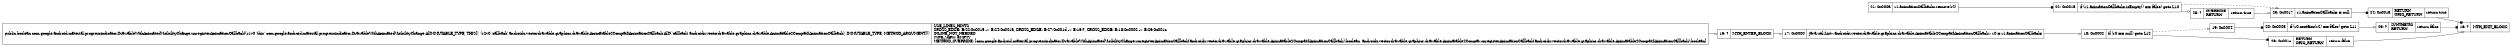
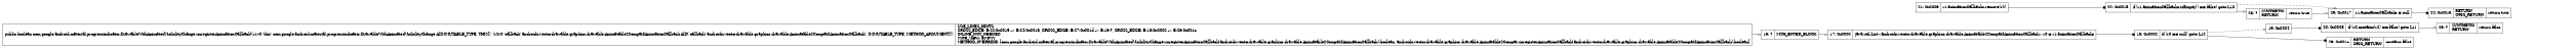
  digraph {
    rankdir=LR
    node [shape=record]
    edge [arrowhead=onormal]
    n1 [label="{15\:\ ?|MTH_ENTER_BLOCK\l}"]
    n2 [label="{17\:\ 0x0000|java.util.List\<androidx.vectordrawable.graphics.drawable.Animatable2Compat$AnimationCallback\> r0 = r1.animationCallbacks\l}"]
    n3 [label="{18\:\ 0x0002|if (r0 == null) goto L12\l}"]
    n4 [label="{19\:\ 0x0004}"]
-   n5 [label="{26\:\ 0x001c|RETURN\lORIG_RETURN\l|return false\l}"]
+   n5 [label="{26\:\ 0x001c|RETURN\lORIG_RETURN\l|contains false\l}"]
    n6 [label="{20\:\ 0x0008|if (r0.contains(r2) == false) goto L11\l}"]
-   n7 [label="{16\:\ ?|MTH_EXIT_BLOCK\l}"]
    n8 [label="{29\:\ ?|SYNTHETIC\lRETURN\l|return false\l}"]
    n9 [label="{21\:\ 0x000a|r1.animationCallbacks.remove(r2)\l}"]
    n10 [label="{22\:\ 0x0015|if (r1.animationCallbacks.isEmpty() == false) goto L10\l}"]
    n11 [label="{23\:\ 0x0017|r1.animationCallbacks = null\l}"]
-   n12 [label="{28\:\ ?|OVERRIDE\lRETURN\l|return true\l}"]
+   n12 [label="{28\:\ ?|SYNTHETIC\lRETURN\l|return true\l}"]
    n13 [label="{24\:\ 0x001a|RETURN\lORIG_RETURN\l|return true\l}"]
    n14 [label="{public boolean com.google.android.material.progressindicator.DrawableWithAnimatedVisibilityChange.unregisterAnimationCallback((r1v0 'this' com.google.android.material.progressindicator.DrawableWithAnimatedVisibilityChange A[IMMUTABLE_TYPE, THIS]), (r2v0 'callback' androidx.vectordrawable.graphics.drawable.Animatable2Compat$AnimationCallback A[D('callback' androidx.vectordrawable.graphics.drawable.Animatable2Compat$AnimationCallback), IMMUTABLE_TYPE, METHOD_ARGUMENT]))  | USE_LINES_HINTS\lCROSS_EDGE: B:22:0x0015 \-\> B:24:0x001a, CROSS_EDGE: B:27:0x001d \-\> B:16:?, CROSS_EDGE: B:18:0x0002 \-\> B:26:0x001c\lINLINE_NOT_NEEDED\lTYPE_VARS: EMPTY\lMETHOD_OVERRIDE: [com.google.android.material.progressindicator.DrawableWithAnimatedVisibilityChange.unregisterAnimationCallback(androidx.vectordrawable.graphics.drawable.Animatable2Compat$AnimationCallback):boolean, androidx.vectordrawable.graphics.drawable.Animatable2Compat.unregisterAnimationCallback(androidx.vectordrawable.graphics.drawable.Animatable2Compat$AnimationCallback):boolean]\l}"]
    n1 -> n2
-   n2 -> n3
+   n2 -> n3 [arrowhead=box]
    n3 -> n4 [style=dashed]
    n3 -> n5 [arrowhead=box]
    n4 -> n6 [arrowhead=box]
-   n5 -> n7
    n6 -> n8
-   n8 -> n7 [arrowhead=box]
    n9 -> n10 [arrowhead=box]
    n10 -> n11 [style=dashed]
    n10 -> n12
    n11 -> n13 [arrowhead=box]
    n12 -> n11
-   n13 -> n7 [arrowhead=box]
    n14 -> n1
  }
